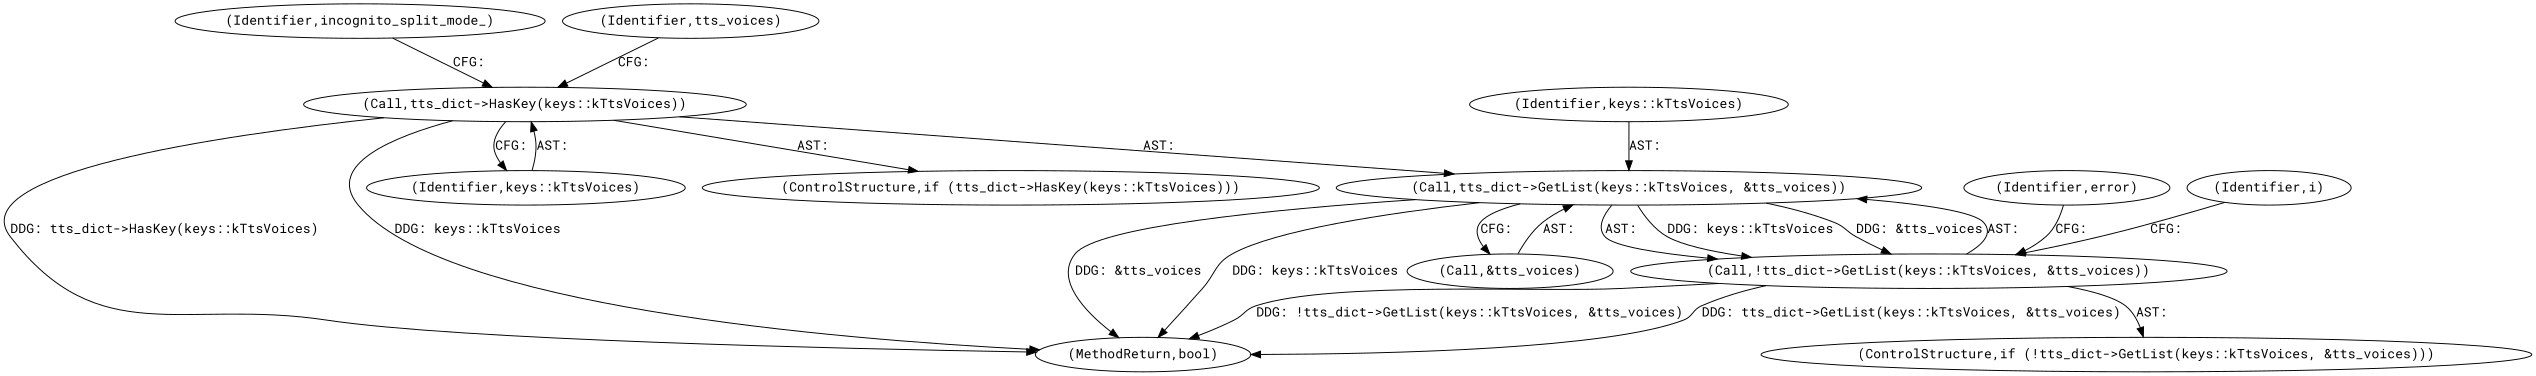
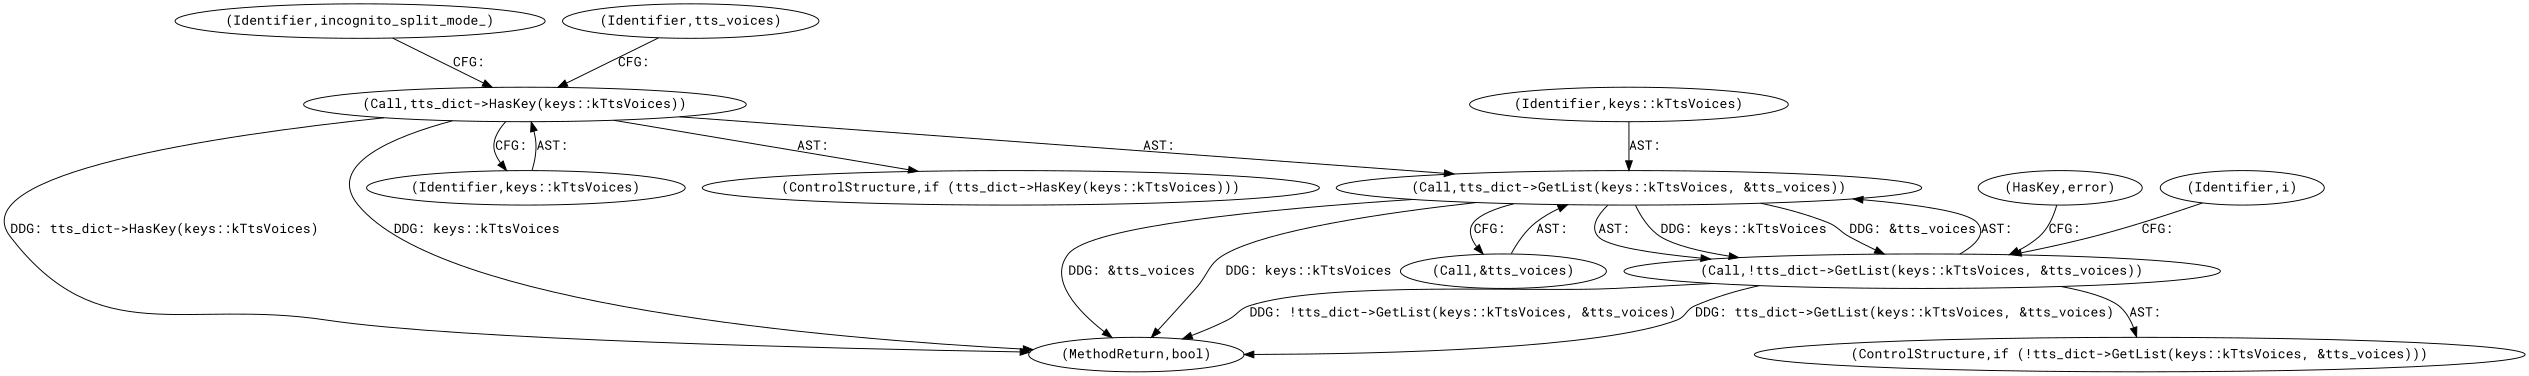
  digraph {
    fontname="Roboto Mono"
    node [fontname="Roboto Mono"]
    edge [fontname="Roboto Mono"]
    n1 [label="(Call,tts_dict->GetList(keys::kTtsVoices, &tts_voices))"]
    n2 [label="(Call,!tts_dict->GetList(keys::kTtsVoices, &tts_voices))"]
    n3 [label="(MethodReturn,bool)"]
    n4 [label="(Call,&tts_voices)"]
    n5 [label="(ControlStructure,if (!tts_dict->GetList(keys::kTtsVoices, &tts_voices)))"]
    n6 [label="(Call,tts_dict->HasKey(keys::kTtsVoices))"]
    n7 [label="(Identifier,keys::kTtsVoices)"]
    n8 [label="(ControlStructure,if (tts_dict->HasKey(keys::kTtsVoices)))"]
-   n9 [label="(Identifier,error)"]
+   n9 [label="(HasKey,error)"]
    n10 [label="(Identifier,incognito_split_mode_)"]
    n11 [label="(Identifier,i)"]
    n12 [label="(Identifier,tts_voices)"]
    n13 [label="(Identifier,keys::kTtsVoices)"]
    n1 -> n2 [label="AST: "]
    n1 -> n2 [label="DDG: keys::kTtsVoices"]
    n1 -> n2 [label="DDG: &tts_voices"]
    n1 -> n3 [label="DDG: &tts_voices"]
    n1 -> n3 [label="DDG: keys::kTtsVoices"]
    n1 -> n4 [label="CFG: "]
    n2 -> n1 [label="AST: "]
    n2 -> n3 [label="DDG: !tts_dict->GetList(keys::kTtsVoices, &tts_voices)"]
    n2 -> n3 [label="DDG: tts_dict->GetList(keys::kTtsVoices, &tts_voices)"]
    n2 -> n5 [label="AST: "]
    n4 -> n1 [label="AST: "]
    n6 -> n1 [label="AST: "]
    n6 -> n3 [label="DDG: tts_dict->HasKey(keys::kTtsVoices)"]
    n6 -> n3 [label="DDG: keys::kTtsVoices"]
    n6 -> n7 [label="CFG: "]
    n6 -> n8 [label="AST: "]
    n7 -> n6 [label="AST: "]
    n9 -> n2 [label="CFG: "]
    n10 -> n6 [label="CFG: "]
    n11 -> n2 [label="CFG: "]
    n12 -> n6 [label="CFG: "]
    n13 -> n1 [label="AST: "]
  }
